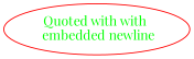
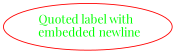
  digraph {
    fontname="Playfair Display"
-   n1 [color=red fontcolor=green label="Quoted with with \n embedded newline" fontname="Playfair Display"]
+   n1 [color=red fontcolor=green label="Quoted label with \n embedded newline" fontname="Playfair Display"]
  }
